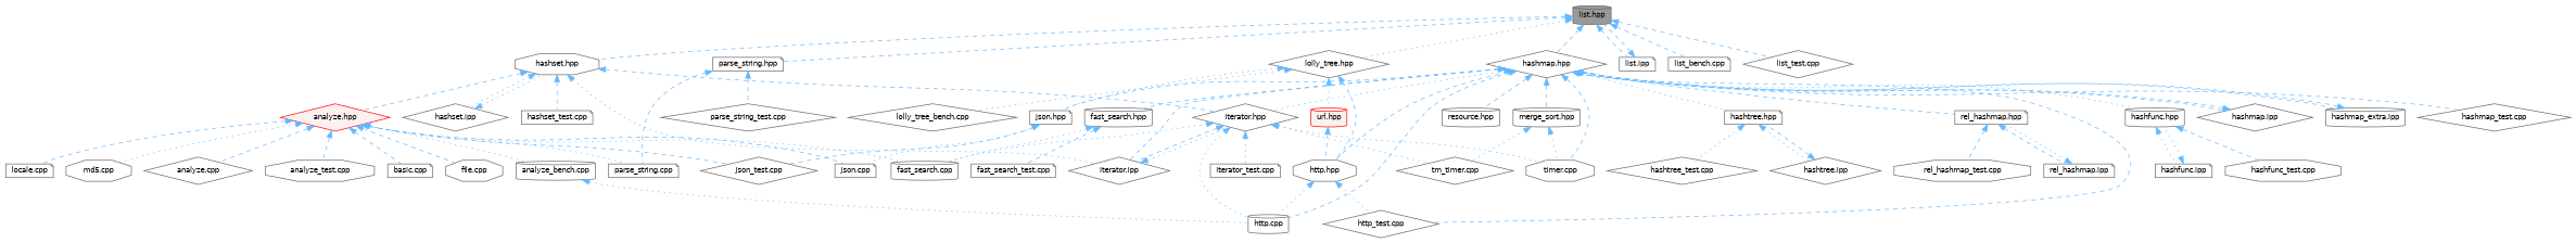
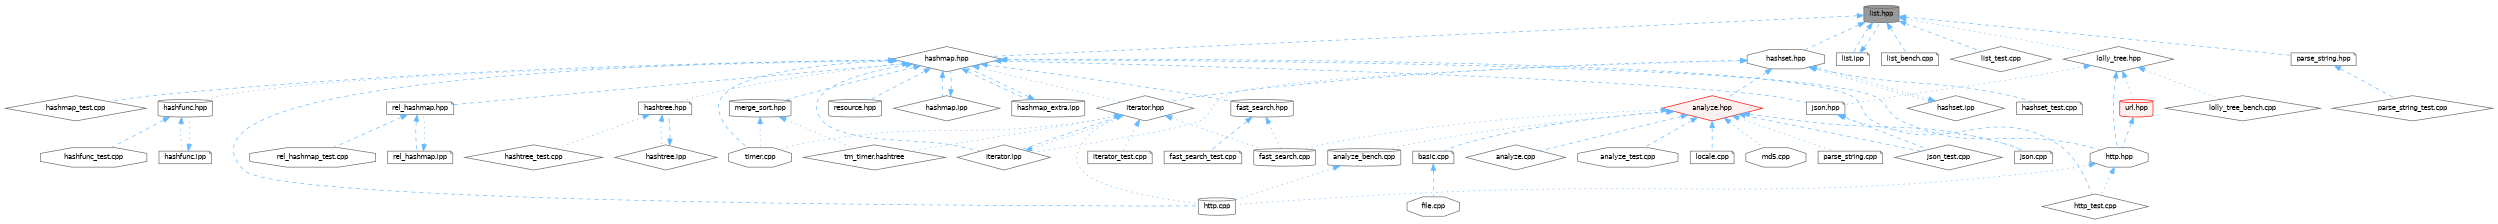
  digraph {
    node [color=grey40 fillcolor=white fontname=Helvetica fontsize=10 shape=diamond style=filled]
    edge [color=steelblue1 dir=back fontname=Helvetica fontsize=10 labelfontname=Helvetica labelfontsize=10 style=dashed]
    n1 [color=gray40 fillcolor=grey60 fontcolor=black height=0.2 label="list.hpp" shape=cylinder width=0.4]
    n2 [height=0.2 label="hashmap.hpp" width=0.4]
    n3 [height=0.2 label="hashset.hpp" shape=octagon width=0.4]
    n4 [height=0.2 label="list.ipp" shape=note width=0.4]
    n5 [height=0.2 label="list_bench.cpp" shape=note width=0.4]
    n6 [height=0.2 label="list_test.cpp" width=0.4]
    n7 [height=0.2 label="lolly_tree.hpp" width=0.4]
    n8 [height=0.2 label="parse_string.hpp" shape=note width=0.4]
    n9 [height=0.2 label="fast_search.hpp" shape=cylinder width=0.4]
    n10 [height=0.2 label="hashfunc.hpp" shape=cylinder width=0.4]
    n11 [height=0.2 label="hashmap.ipp" width=0.4]
    n12 [height=0.2 label="hashmap_extra.ipp" shape=cylinder width=0.4]
    n13 [height=0.2 label="hashmap_test.cpp" width=0.4]
    n14 [height=0.2 label="hashtree.hpp" shape=note width=0.4]
    n15 [height=0.2 label="http.cpp" shape=cylinder width=0.4]
    n16 [height=0.2 label="http.hpp" shape=octagon width=0.4]
    n17 [height=0.2 label="http_test.cpp" width=0.4]
    n18 [height=0.2 label="iterator.hpp" width=0.4]
    n19 [height=0.2 label="iterator.ipp" width=0.4]
    n20 [height=0.2 label="timer.cpp" shape=octagon width=0.4]
    n21 [height=0.2 label="json.hpp" shape=note width=0.4]
    n22 [height=0.2 label="merge_sort.hpp" shape=cylinder width=0.4]
    n23 [height=0.2 label="rel_hashmap.hpp" shape=note width=0.4]
    n24 [height=0.2 label="resource.hpp" shape=cylinder width=0.4]
    n25 [color=red fillcolor="#FFF0F0" height=0.2 label="analyze.hpp" width=0.4]
    n26 [height=0.2 label="hashset.ipp" width=0.4]
    n27 [height=0.2 label="hashset_test.cpp" shape=note width=0.4]
    n28 [height=0.2 label="lolly_tree_bench.cpp" width=0.4]
    n29 [color=red fillcolor="#FFF0F0" height=0.2 label="url.hpp" shape=cylinder width=0.4]
    n30 [height=0.2 label="parse_string.cpp" shape=note width=0.4]
    n31 [height=0.2 label="parse_string_test.cpp" width=0.4]
    n32 [height=0.2 label="fast_search.cpp" shape=cylinder width=0.4]
    n33 [height=0.2 label="fast_search_test.cpp" shape=note width=0.4]
    n34 [height=0.2 label="hashfunc.ipp" shape=note width=0.4]
    n35 [height=0.2 label="hashfunc_test.cpp" shape=octagon width=0.4]
    n36 [height=0.2 label="hashtree.ipp" width=0.4]
    n37 [height=0.2 label="hashtree_test.cpp" width=0.4]
    n38 [height=0.2 label="iterator_test.cpp" shape=note width=0.4]
-   n39 [height=0.2 label="tm_timer.cpp" width=0.4]
+   n39 [height=0.2 label="tm_timer.hashtree" width=0.4]
    n40 [height=0.2 label="json.cpp" shape=note width=0.4]
    n41 [height=0.2 label="json_test.cpp" width=0.4]
    n42 [height=0.2 label="rel_hashmap.ipp" shape=note width=0.4]
    n43 [height=0.2 label="rel_hashmap_test.cpp" shape=octagon width=0.4]
    n44 [height=0.2 label="analyze.cpp" width=0.4]
    n45 [height=0.2 label="analyze_bench.cpp" shape=cylinder width=0.4]
    n46 [height=0.2 label="analyze_test.cpp" shape=octagon width=0.4]
    n47 [height=0.2 label="basic.cpp" shape=note width=0.4]
    n48 [height=0.2 label="file.cpp" shape=octagon width=0.4]
    n49 [height=0.2 label="locale.cpp" shape=note width=0.4]
    n50 [height=0.2 label="md5.cpp" shape=octagon width=0.4]
    n1 -> n2
    n1 -> n3
    n1 -> n4
    n1 -> n5
    n1 -> n6
    n1 -> n7 [style=dotted]
    n1 -> n8
    n2 -> n9
    n2 -> n10 [style=dotted]
    n2 -> n11
    n2 -> n12
    n2 -> n13
    n2 -> n14 [style=dotted]
    n2 -> n15
    n2 -> n16
    n2 -> n17
    n2 -> n18 [style=dotted]
    n2 -> n19
    n2 -> n20
    n2 -> n21
    n2 -> n22
    n2 -> n23
    n2 -> n24
    n3 -> n18
    n3 -> n19 [style=dotted]
    n3 -> n25
    n3 -> n26 [style=dotted]
    n3 -> n27
    n4 -> n1
    n7 -> n16
    n7 -> n21 [style=dotted]
    n7 -> n28 [style=dotted]
    n7 -> n29 [style=dotted]
-   n8 -> n30
    n8 -> n31
    n9 -> n32 [style=dotted]
    n9 -> n33
    n10 -> n34 [style=dotted]
    n10 -> n35
    n11 -> n2
    n12 -> n2
    n14 -> n36 [style=dotted]
    n14 -> n37 [style=dotted]
    n16 -> n15 [style=dotted]
    n16 -> n17 [style=dotted]
    n18 -> n15 [style=dotted]
    n18 -> n19
    n18 -> n20 [style=dotted]
    n18 -> n32 [style=dotted]
    n18 -> n38 [style=dotted]
    n18 -> n39 [style=dotted]
    n19 -> n18 [style=dotted]
    n21 -> n40 [style=dotted]
    n21 -> n41
    n22 -> n20 [style=dotted]
    n22 -> n39 [style=dotted]
    n23 -> n42
    n23 -> n43
    n25 -> n30 [style=dotted]
    n25 -> n32 [style=dotted]
    n25 -> n40
    n25 -> n41
    n25 -> n44
    n25 -> n45 [style=dotted]
    n25 -> n46
    n25 -> n47
-   n25 -> n48
+   n47 -> n48
    n25 -> n49
    n25 -> n50 [style=dotted]
    n26 -> n3 [style=dotted]
    n29 -> n16
    n34 -> n10 [style=dotted]
    n36 -> n14
    n42 -> n23 [style=dotted]
    n45 -> n15 [style=dotted]
  }
